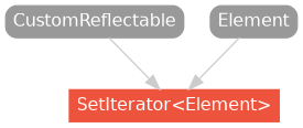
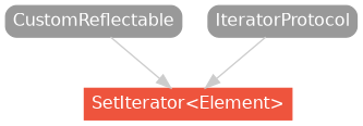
  strict digraph {
    node [color="#999999" fillcolor="#999999" fontcolor=white fontname=Helvetica fontsize=12 margin="0.07,0.05" shape=box style="filled,rounded"]
    edge [color="#cccccc"]
    "SetIterator<Element>" [color="#ee543d" fillcolor="#ee543d" height=0.3 style=filled]
    CustomReflectable [height=0.3]
-   IteratorProtocol [height=0.3 label=Element]
+   IteratorProtocol [height=0.3]
    subgraph sub_1 {
      rank=max
      "SetIterator<Element>"
    }
    CustomReflectable -> "SetIterator<Element>"
    IteratorProtocol -> "SetIterator<Element>"
  }
